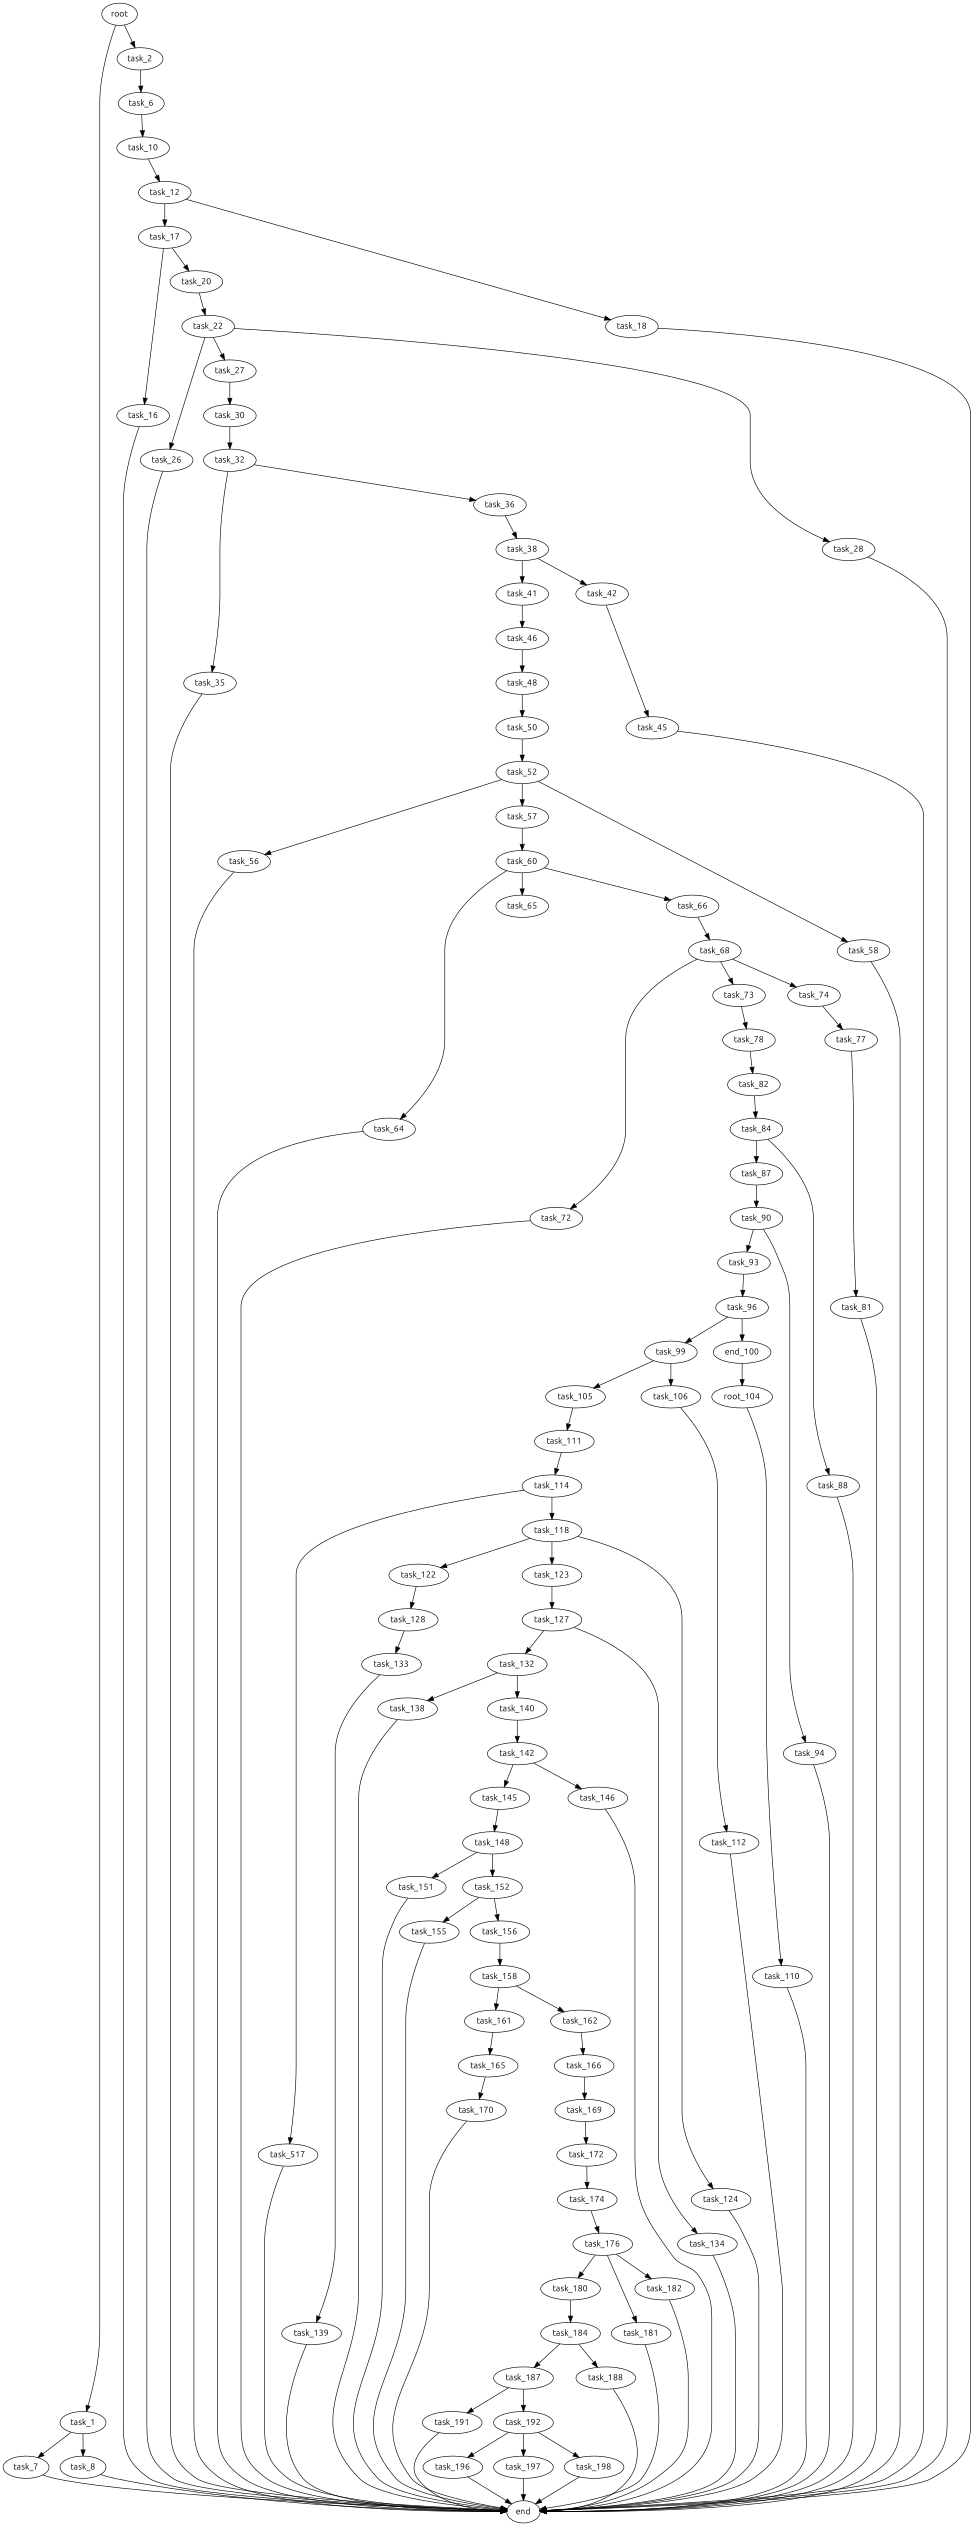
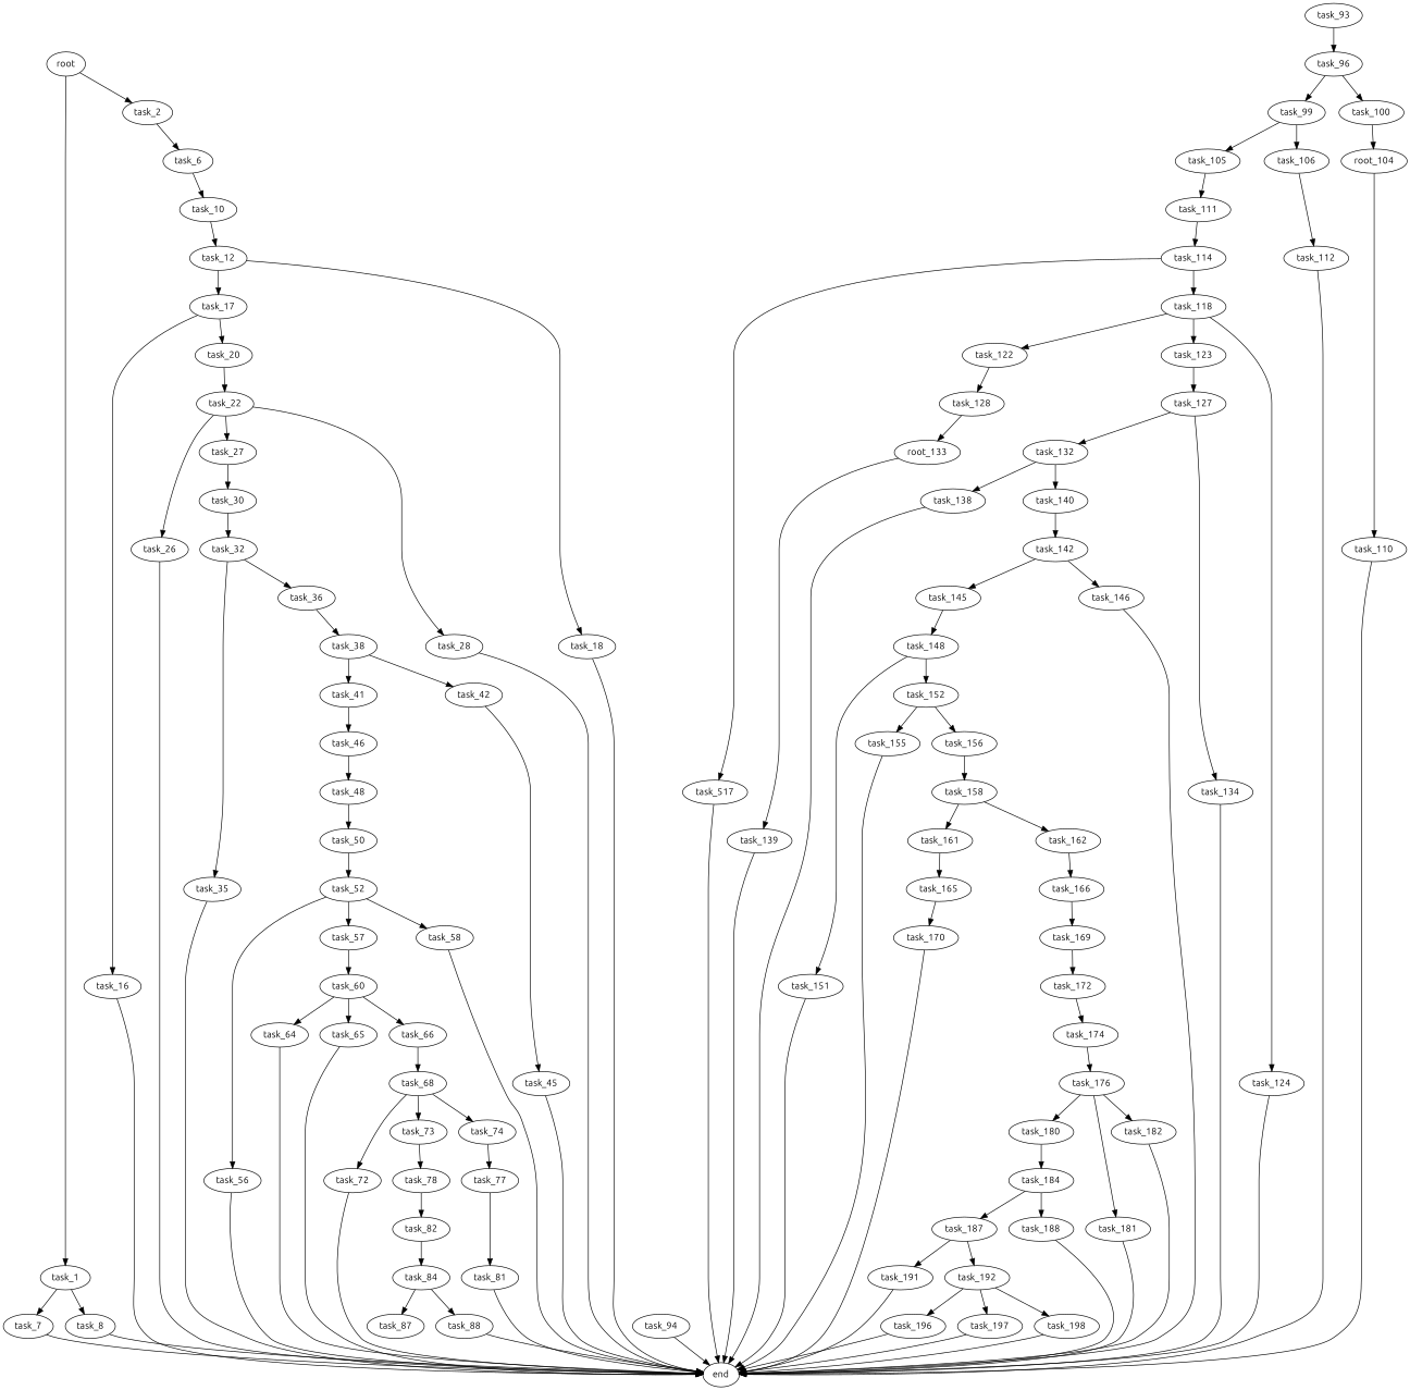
  digraph {
    fontname=Ubuntu
    node [fontname=Ubuntu]
    edge [fontname=Ubuntu]
    root
    task_1
    task_2
    task_7
    task_8
    task_6
    end
    task_10
    task_12
    task_17
    task_18
    task_16
    task_20
    task_22
    task_26
    task_27
    task_28
    task_30
    task_32
    task_35
    task_36
    task_38
    task_41
    task_42
    task_46
    task_45
    task_48
    task_50
    task_52
    task_56
    task_57
    task_58
    task_60
    task_64
    task_65
    task_66
    task_68
    task_72
    task_73
    task_74
    task_78
    task_77
    task_82
    task_81
    task_84
    task_87
    task_88
-   task_90
    task_93
    task_94
    task_96
    task_99
-   task_100 [label=end_100]
+   task_100
    task_105
    task_106
    n56 [label=root_104]
    task_111
    task_112
    task_110
    task_114
    n61 [label=task_517]
    task_118
    task_122
    task_123
    task_124
    task_128
    task_127
-   task_133
+   task_133 [label=root_133]
    task_132
    task_134
    task_138
    task_140
    task_139
    task_142
    task_145
    task_146
    task_148
    task_151
    task_152
    task_155
    task_156
    task_158
    task_161
    task_162
    task_165
    task_166
    task_170
    task_169
    task_172
    task_174
    task_176
    task_180
    task_181
    task_182
    task_184
    task_187
    task_188
    task_191
    task_192
    task_196
    task_197
    task_198
    root -> task_1
    root -> task_2
    task_1 -> task_7
    task_1 -> task_8
    task_2 -> task_6
    task_7 -> end
    task_8 -> end
    task_6 -> task_10
    task_10 -> task_12
    task_12 -> task_17
    task_12 -> task_18
    task_17 -> task_16
    task_17 -> task_20
    task_18 -> end
    task_16 -> end
    task_20 -> task_22
    task_22 -> task_26
    task_22 -> task_27
    task_22 -> task_28
    task_26 -> end
    task_27 -> task_30
    task_28 -> end
    task_30 -> task_32
    task_32 -> task_35
    task_32 -> task_36
    task_35 -> end
    task_36 -> task_38
    task_38 -> task_41
    task_38 -> task_42
    task_41 -> task_46
    task_42 -> task_45
    task_46 -> task_48
    task_45 -> end
    task_48 -> task_50
    task_50 -> task_52
    task_52 -> task_56
    task_52 -> task_57
    task_52 -> task_58
    task_56 -> end
    task_57 -> task_60
    task_58 -> end
    task_60 -> task_64
    task_60 -> task_65
    task_60 -> task_66
    task_64 -> end
+   task_65 -> end
    task_66 -> task_68
    task_68 -> task_72
    task_68 -> task_73
    task_68 -> task_74
    task_72 -> end
    task_73 -> task_78
    task_74 -> task_77
    task_78 -> task_82
    task_77 -> task_81
    task_82 -> task_84
    task_81 -> end
    task_84 -> task_87
    task_84 -> task_88
-   task_87 -> task_90
    task_88 -> end
-   task_90 -> task_93
-   task_90 -> task_94
    task_93 -> task_96
    task_94 -> end
    task_96 -> task_99
    task_96 -> task_100
    task_99 -> task_105
    task_99 -> task_106
    task_100 -> n56
    task_105 -> task_111
    task_106 -> task_112
    n56 -> task_110
    task_111 -> task_114
    task_112 -> end
    task_110 -> end
    task_114 -> n61
    task_114 -> task_118
    n61 -> end
    task_118 -> task_122
    task_118 -> task_123
    task_118 -> task_124
    task_122 -> task_128
    task_123 -> task_127
    task_124 -> end
    task_128 -> task_133
    task_127 -> task_132
    task_127 -> task_134
    task_133 -> task_139
    task_132 -> task_138
    task_132 -> task_140
    task_134 -> end
    task_138 -> end
    task_140 -> task_142
    task_139 -> end
    task_142 -> task_145
    task_142 -> task_146
    task_145 -> task_148
    task_146 -> end
    task_148 -> task_151
    task_148 -> task_152
    task_151 -> end
    task_152 -> task_155
    task_152 -> task_156
    task_155 -> end
    task_156 -> task_158
    task_158 -> task_161
    task_158 -> task_162
    task_161 -> task_165
    task_162 -> task_166
    task_165 -> task_170
    task_166 -> task_169
    task_170 -> end
    task_169 -> task_172
    task_172 -> task_174
    task_174 -> task_176
    task_176 -> task_180
    task_176 -> task_181
    task_176 -> task_182
    task_180 -> task_184
    task_181 -> end
    task_182 -> end
    task_184 -> task_187
    task_184 -> task_188
    task_187 -> task_191
    task_187 -> task_192
    task_188 -> end
    task_191 -> end
    task_192 -> task_196
    task_192 -> task_197
    task_192 -> task_198
    task_196 -> end
    task_197 -> end
    task_198 -> end
  }
